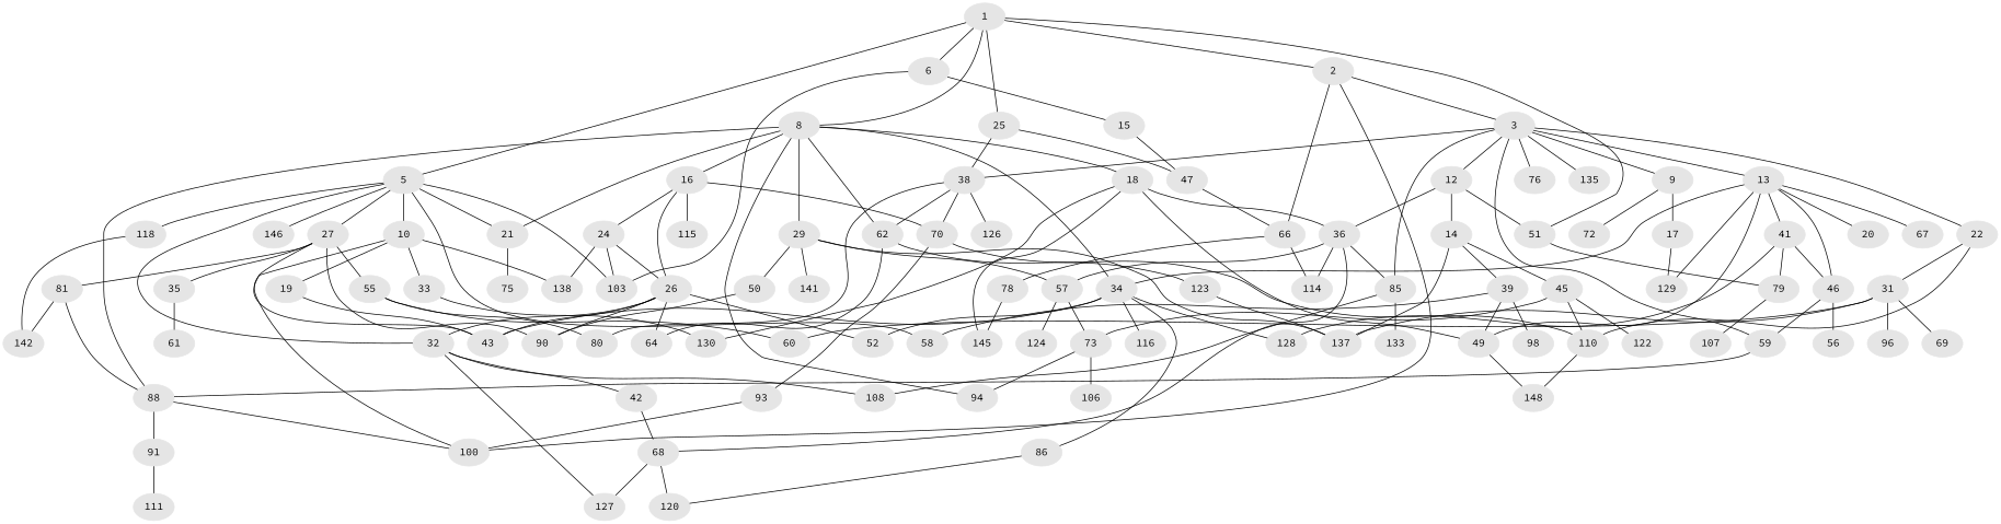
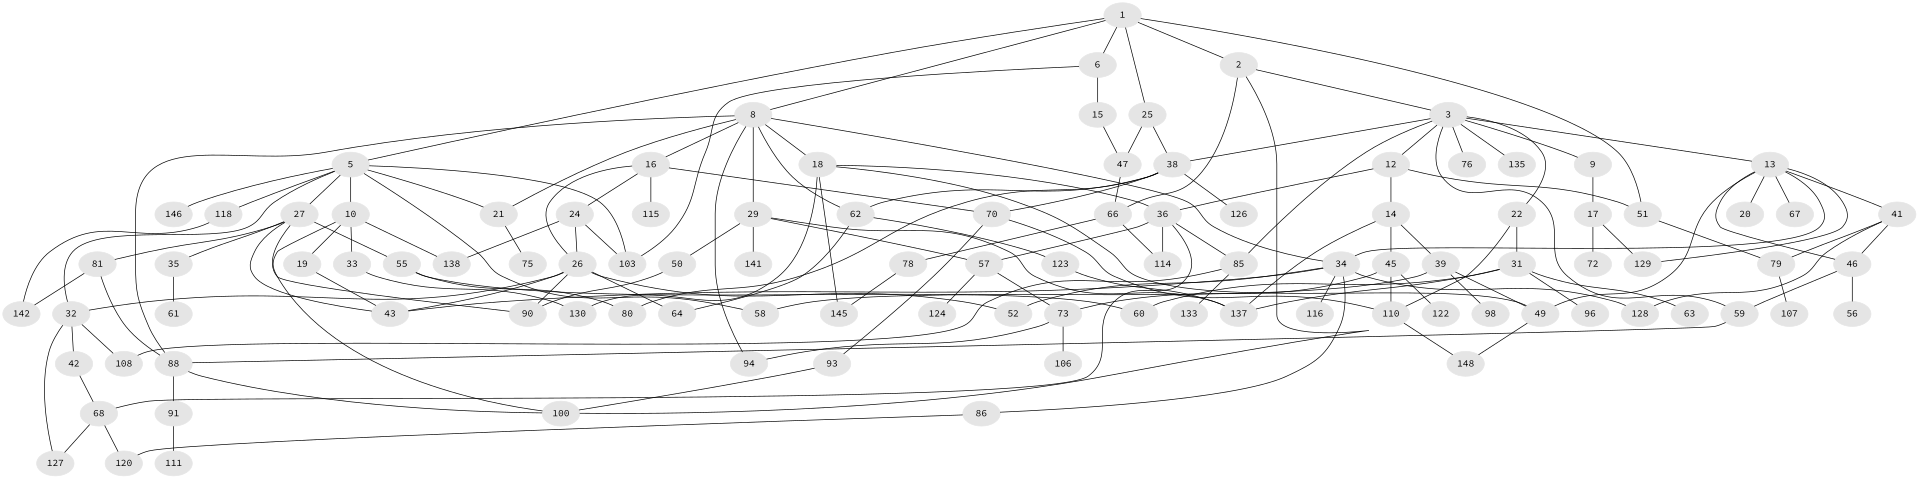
  graph {
    fontname="Source Code Pro"
    node [color=gray90 fontname="Source Code Pro" style=filled]
    edge [fontname="Source Code Pro"]
    1 [super="+7"]
    2 [super="+117"]
    5 [super="+101"]
    6
    8 [super="+83"]
    25 [super="+28"]
    51 [super="+87"]
    3 [super="+4"]
    66 [super="+119"]
    100 [super="+121"]
    10 [super="+74"]
    21 [super="+102"]
    27 [super="+30"]
    32 [super="+95"]
    58 [super="+77"]
    103 [super="+134"]
    118
    146
    15 [super="+140"]
    16 [super="+23"]
    18 [super="+44"]
    29 [super="+37"]
    34 [super="+63"]
    62 [super="+144"]
    88 [super="+136"]
    94 [super="+105"]
    38 [super="+48"]
    n28 [label=47]
    79 [super="+131"]
    9 [super="+11"]
    12
    13 [super="+54"]
    22
    59
    76
    85 [super="+92"]
    135
    114
    78
    17 [super="+139"]
    72
    14
    36 [super="+65"]
    20
    41 [super="+47"]
    46
    49 [super="+97"]
    67
    129
    31 [super="+143"]
    110
    70
    80
    126
    108 [super="+125"]
    133
    19
    33 [super="+82"]
    138
    75
    43
    90
    35
    55 [super="+99"]
    81 [super="+132"]
    42
    127
    142
    24
    26 [super="+109"]
    115
    130
    145
    137
    50 [super="+89"]
    57 [super="+104"]
    141
    52
    86
    116
    128
    64
    123
    91
    39 [super="+53"]
    45 [super="+71"]
    68 [super="+113"]
    56
    148
    98
    73 [super="+84"]
    122
    93
    60 [super="+112"]
-   69
+   69 [label=63]
    96
    61 [super="+147"]
    124
    120
    107
    106
    111
    1 -- 2
    1 -- 5
    1 -- 6
    1 -- 8
    1 -- 25
    1 -- 51
    2 -- 3
    2 -- 66
    2 -- 100
    5 -- 10
    5 -- 21
    5 -- 27
    5 -- 32
    5 -- 58
    5 -- 103
    5 -- 118
    5 -- 146
    6 -- 103
    6 -- 15
    8 -- 21
    8 -- 16
    8 -- 18
    8 -- 29
    8 -- 34
    8 -- 62
    8 -- 88
    8 -- 94
    25 -- 38
    25 -- n28
    51 -- 79
    3 -- 38
    3 -- 9
    3 -- 12
    3 -- 13
    3 -- 22
    3 -- 59
    3 -- 76
    3 -- 85
    3 -- 135
    66 -- 114
    66 -- 78
    10 -- 100
    10 -- 19
    10 -- 33
    10 -- 138
    21 -- 75
    27 -- 43
    27 -- 90
    27 -- 35
    27 -- 55
    27 -- 81
    32 -- 108
    32 -- 42
    32 -- 127
    118 -- 142
    15 -- n28
    16 -- 70
    16 -- 24
    16 -- 26
    16 -- 115
    18 -- 36
    18 -- 49
    18 -- 130
    18 -- 145
    29 -- 137
    29 -- 50
    29 -- 57
    29 -- 141
    34 -- 43
    34 -- 52
    34 -- 86
    34 -- 116
    34 -- 128
    62 -- 64
    62 -- 123
    88 -- 100
    88 -- 91
    38 -- 62
    38 -- 70
    38 -- 80
    38 -- 126
    n28 -- 66
    79 -- 107
    9 -- 17
-   9 -- 72
+   17 -- 72
    12 -- 51
    12 -- 14
    12 -- 36
    13 -- 34
    13 -- 20
    13 -- 41
    13 -- 46
    13 -- 49
    13 -- 67
    13 -- 129
    22 -- 31
    22 -- 110
    59 -- 88
    85 -- 108
    85 -- 133
    78 -- 145
    17 -- 129
    14 -- 137
    14 -- 39
    14 -- 45
    36 -- 85
    36 -- 114
    36 -- 57
    36 -- 68
    41 -- 79
    41 -- 46
    41 -- 128
    46 -- 59
    46 -- 56
    49 -- 148
    31 -- 137
    31 -- 60
    31 -- 69
    31 -- 96
    110 -- 148
    70 -- 110
    70 -- 93
    19 -- 43
    33 -- 130
    35 -- 61
    55 -- 80
    55 -- 60
    81 -- 88
    81 -- 142
    42 -- 68
    24 -- 103
    24 -- 138
    24 -- 26
    26 -- 32
    26 -- 43
    26 -- 90
    26 -- 52
    26 -- 64
    50 -- 90
    57 -- 73
    57 -- 124
    86 -- 120
    123 -- 137
    91 -- 111
    39 -- 58
    39 -- 49
    39 -- 98
    45 -- 110
    45 -- 73
    45 -- 122
    68 -- 127
    68 -- 120
    73 -- 94
    73 -- 106
    93 -- 100
  }
